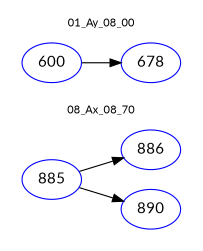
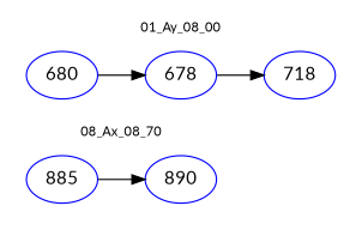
  digraph {
    fontname=Lato
    rankdir=LR
    node [color=blue fontname=Lato]
    edge [color=black fontname=Lato]
    n1 [label=890]
    n2 [label=885]
-   n3 [label=886]
-   n4 [label=600]
+   n4 [label=680]
    n5 [label=678]
+   n6 [label=718]
    subgraph cluster_1 {
      color=white
      fontsize=10
      label="08_Ax_08_70"
      n1
      n2
-     n3
    }
    subgraph cluster_2 {
      color=white
      fontsize=10
      label="01_Ay_08_00"
      n4
      n5
+     n6
    }
    n2 -> n1
-   n2 -> n3
    n4 -> n5
+   n5 -> n6
  }
